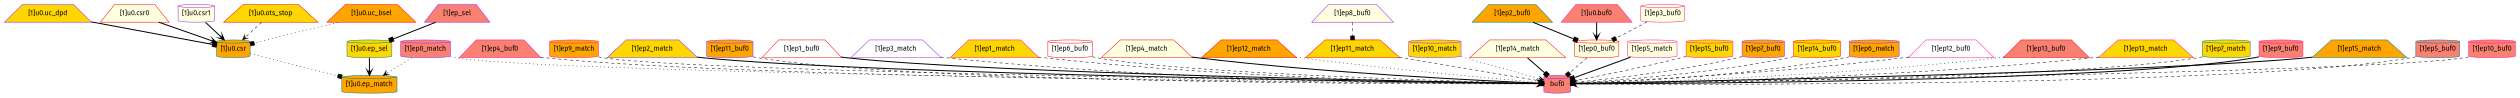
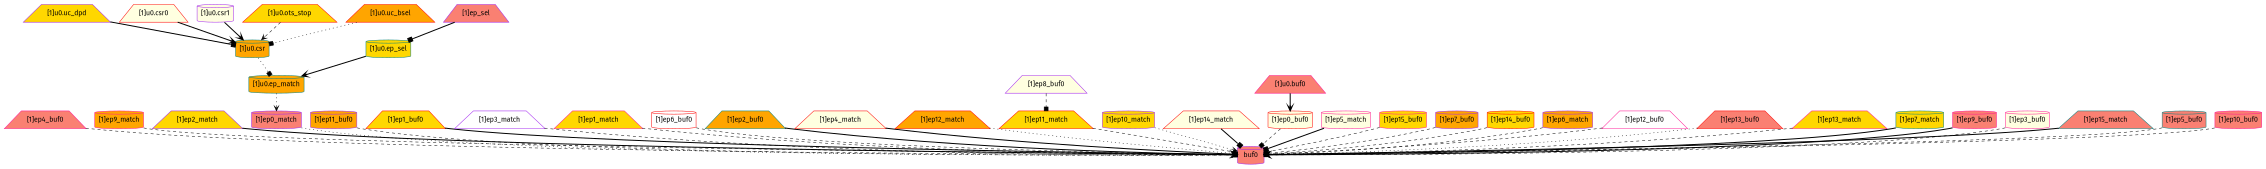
  strict digraph {
    fontname="Fira Sans"
    node [color=purple complexity=2 fillcolor=gold fontname="Fira Sans" importance=0.0224763365926 rank=0.0112381682963 shape=trapezium style=filled]
    edge [arrowhead=vee fontname="Fira Sans" style=dashed]
    "[1]ep4_buf0" [color=deeppink fillcolor=salmon]
    buf0 [complexity=0 fillcolor=salmon importance=0.0205885513569 rank=0.0 shape=cylinder]
    "[1]ep9_match" [color=deeppink complexity=1 fillcolor=orange importance=0.146007644734 rank=0.146007644734 shape=cylinder]
    "[1]ep2_match" [complexity=1 importance=0.290127504233 rank=0.290127504233]
    "[1]u0.csr" [color=teal complexity=4 fillcolor=orange importance=0.345584683416 rank=0.086396170854 shape=cylinder]
    "[1]u0.ep_match" [color=teal complexity=1 fillcolor=orange importance=0.336266100573 rank=0.336266100573 shape=cylinder]
    "[1]ep0_match" [complexity=1 fillcolor=salmon importance=0.332296743705 rank=0.332296743705 shape=cylinder]
    "[1]ep11_buf0" [fillcolor=orange shape=cylinder]
-   "[1]ep1_buf0" [color=red fillcolor=white]
+   "[1]ep1_buf0" [color=red]
    "[1]ep3_match" [complexity=1 fillcolor=white importance=0.269538952876 rank=0.269538952876]
    "[1]u0.uc_dpd" [complexity=10 importance=0.349383815797 rank=0.0349383815797]
    "[1]ep1_match" [color=deeppink complexity=1 importance=0.31071605559 rank=0.31071605559]
    "[1]ep6_buf0" [color=red fillcolor=white shape=cylinder]
    "[1]ep2_buf0" [color=teal fillcolor=orange]
    "[1]ep4_match" [color=red complexity=1 fillcolor=lightyellow importance=0.248950401519 rank=0.248950401519]
    "[1]u0.ep_sel" [color=teal complexity=4 importance=0.339097720405 rank=0.0847744301013 shape=cylinder]
    "[1]ep12_match" [color=red complexity=1 fillcolor=orange importance=0.0842419906634 rank=0.0842419906634]
    "[1]ep8_buf0" [fillcolor=lightyellow]
    "[1]ep11_match" [color=red complexity=1 importance=0.10483054202 rank=0.10483054202]
    "[1]u0.csr0" [color=red complexity=10 fillcolor=lightyellow importance=0.347939607531 rank=0.0347939607531]
    "[1]u0.csr1" [complexity=10 fillcolor=lightyellow importance=0.349316856635 rank=0.0349316856635 shape=cylinder]
    "[1]ep10_match" [complexity=1 importance=0.125419093377 rank=0.125419093377 shape=cylinder]
    "[1]ep14_match" [color=red complexity=1 fillcolor=lightyellow importance=0.0430648879496 rank=0.0430648879496]
    "[1]u0.buf0" [color=deeppink fillcolor=salmon importance=0.0284586008202 rank=0.0142293004101]
    "[1]ep0_buf0" [color=red fillcolor=lightyellow importance=0.0236727257923 rank=0.0118363628962 shape=cylinder]
    "[1]ep5_match" [color=deeppink complexity=1 fillcolor=lightyellow importance=0.228361850162 rank=0.228361850162 shape=cylinder]
    "[1]ep15_buf0" [color=deeppink shape=cylinder]
    "[1]u0.ots_stop" [color=red complexity=10 importance=0.347939607531 rank=0.0347939607531]
    "[1]ep7_buf0" [fillcolor=orange shape=cylinder]
    "[1]ep14_buf0" [color=red shape=cylinder]
    "[1]ep6_match" [complexity=1 fillcolor=orange importance=0.207773298805 rank=0.207773298805 shape=cylinder]
    "[1]ep12_buf0" [color=deeppink fillcolor=white]
    "[1]ep13_buf0" [color=red fillcolor=salmon]
    "[1]ep13_match" [color=deeppink complexity=1 importance=0.0636534393065 rank=0.0636534393065]
    "[1]ep7_match" [color=teal complexity=1 importance=0.187184747448 rank=0.187184747448 shape=cylinder]
    "[1]ep9_buf0" [color=deeppink fillcolor=salmon shape=cylinder]
    "[1]ep_sel" [complexity=4 fillcolor=salmon importance=0.340985505641 rank=0.0852463764103]
    "[1]ep3_buf0" [color=deeppink fillcolor=lightyellow shape=cylinder]
-   "[1]ep15_match" [color=teal complexity=1 fillcolor=orange rank=0.0224763365926]
+   "[1]ep15_match" [color=teal complexity=1 fillcolor=salmon rank=0.0224763365926]
    "[1]ep5_buf0" [color=teal fillcolor=salmon shape=cylinder]
    "[1]u0.uc_bsel" [color=red complexity=10 fillcolor=orange importance=0.349383815797 rank=0.0349383815797]
    "[1]ep10_buf0" [color=deeppink fillcolor=salmon shape=cylinder]
    "[1]ep4_buf0" -> buf0
    "[1]ep9_match" -> buf0 [arrowhead=box]
    "[1]ep2_match" -> buf0 [arrowhead=box style=bold]
    "[1]u0.csr" -> "[1]u0.ep_match" [arrowhead=box style=dotted]
-   "[1]ep0_match" -> "[1]u0.ep_match" [style=dotted]
+   "[1]u0.ep_match" -> "[1]ep0_match" [style=dotted]
    "[1]ep0_match" -> buf0 [style=dotted]
    "[1]ep11_buf0" -> buf0 [arrowhead=box]
    "[1]ep1_buf0" -> buf0 [style=bold]
    "[1]ep3_match" -> buf0
    "[1]u0.uc_dpd" -> "[1]u0.csr" [arrowhead=box style=bold]
    "[1]ep1_match" -> buf0 [arrowhead=box]
    "[1]ep6_buf0" -> buf0
-   "[1]ep2_buf0" -> "[1]ep0_buf0" [arrowhead=box style=bold]
+   "[1]ep2_buf0" -> buf0 [arrowhead=box style=bold]
    "[1]ep4_match" -> buf0 [style=bold]
    "[1]u0.ep_sel" -> "[1]u0.ep_match" [style=bold]
-   "[1]ep12_match" -> buf0 [style=dotted]
+   "[1]ep12_match" -> buf0 [arrowhead=box style=dotted]
    "[1]ep8_buf0" -> "[1]ep11_match" [arrowhead=box]
    "[1]ep11_match" -> buf0
    "[1]u0.csr0" -> "[1]u0.csr" [style=bold]
    "[1]u0.csr1" -> "[1]u0.csr" [style=bold]
    "[1]ep10_match" -> buf0 [style=dotted]
    "[1]ep14_match" -> buf0 [arrowhead=box style=bold]
    "[1]u0.buf0" -> "[1]ep0_buf0" [style=bold]
    "[1]ep0_buf0" -> buf0 [arrowhead=box]
    "[1]ep5_match" -> buf0 [arrowhead=box style=bold]
    "[1]ep15_buf0" -> buf0 [arrowhead=box]
    "[1]u0.ots_stop" -> "[1]u0.csr"
    "[1]ep7_buf0" -> buf0 [arrowhead=box]
    "[1]ep14_buf0" -> buf0
    "[1]ep6_match" -> buf0 [arrowhead=box]
    "[1]ep12_buf0" -> buf0
    "[1]ep13_buf0" -> buf0 [style=dotted]
    "[1]ep13_match" -> buf0 [arrowhead=box]
-   "[1]ep7_match" -> buf0
+   "[1]ep7_match" -> buf0 [style=bold]
    "[1]ep9_buf0" -> buf0 [style=bold]
    "[1]ep_sel" -> "[1]u0.ep_sel" [arrowhead=box style=bold]
-   "[1]ep3_buf0" -> "[1]ep0_buf0" [arrowhead=box]
+   "[1]ep3_buf0" -> buf0 [arrowhead=box]
    "[1]ep15_match" -> buf0 [arrowhead=box style=bold]
    "[1]ep5_buf0" -> buf0
    "[1]u0.uc_bsel" -> "[1]u0.csr" [arrowhead=box style=dotted]
    "[1]ep10_buf0" -> buf0 [arrowhead=box]
  }
